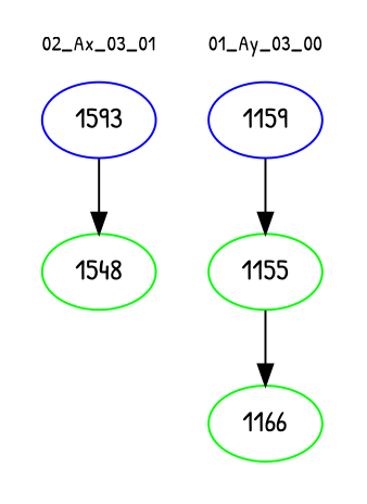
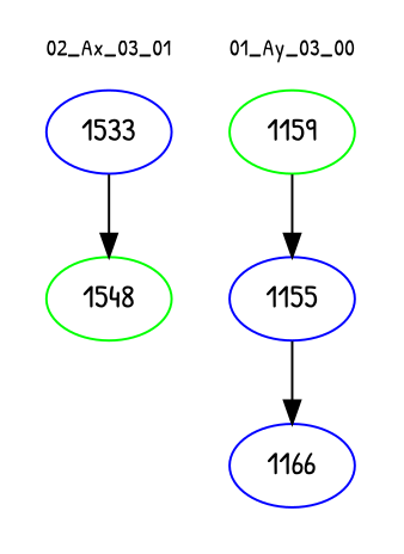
  digraph {
    fontname="Patrick Hand"
    node [color=blue fontname="Patrick Hand"]
    edge [color=black fontname="Patrick Hand"]
-   n1 [label=1593]
+   n1 [label=1533]
    n2 [color=green label=1548]
-   n3 [label=1159]
-   n4 [color=green label=1155]
-   n5 [color=green label=1166]
+   n3 [color=green label=1159]
+   n4 [label=1155]
+   n5 [label=1166]
    subgraph cluster_1 {
      color=white
      fontsize=10
      label="02_Ax_03_01"
      n1
      n2
    }
    subgraph cluster_2 {
      color=white
      fontsize=10
      label="01_Ay_03_00"
      n3
      n4
      n5
    }
    n1 -> n2
    n3 -> n4
    n4 -> n5
  }
